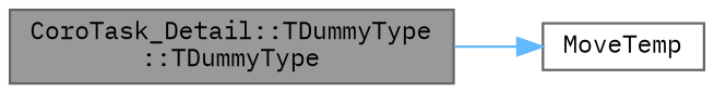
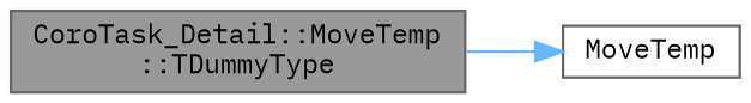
  digraph {
    rankdir=LR
    fontname="IBM Plex Mono"
    node [fontname="IBM Plex Mono" fontsize=10 shape=box style=filled]
-   n1 [color=gray40 fillcolor=grey60 fontcolor=black height=0.2 label="CoroTask_Detail::TDummyType\l::TDummyType" width=0.4]
+   n1 [color=gray40 fillcolor=grey60 fontcolor=black height=0.2 label="CoroTask_Detail::MoveTemp\l::TDummyType" width=0.4]
    n2 [color=grey40 fillcolor=white height=0.2 label=MoveTemp width=0.4]
    n1 -> n2 [color=steelblue1 fontname="IBM Plex Mono" fontsize=10 labelfontname=Helvetica labelfontsize=10 style=solid]
  }
